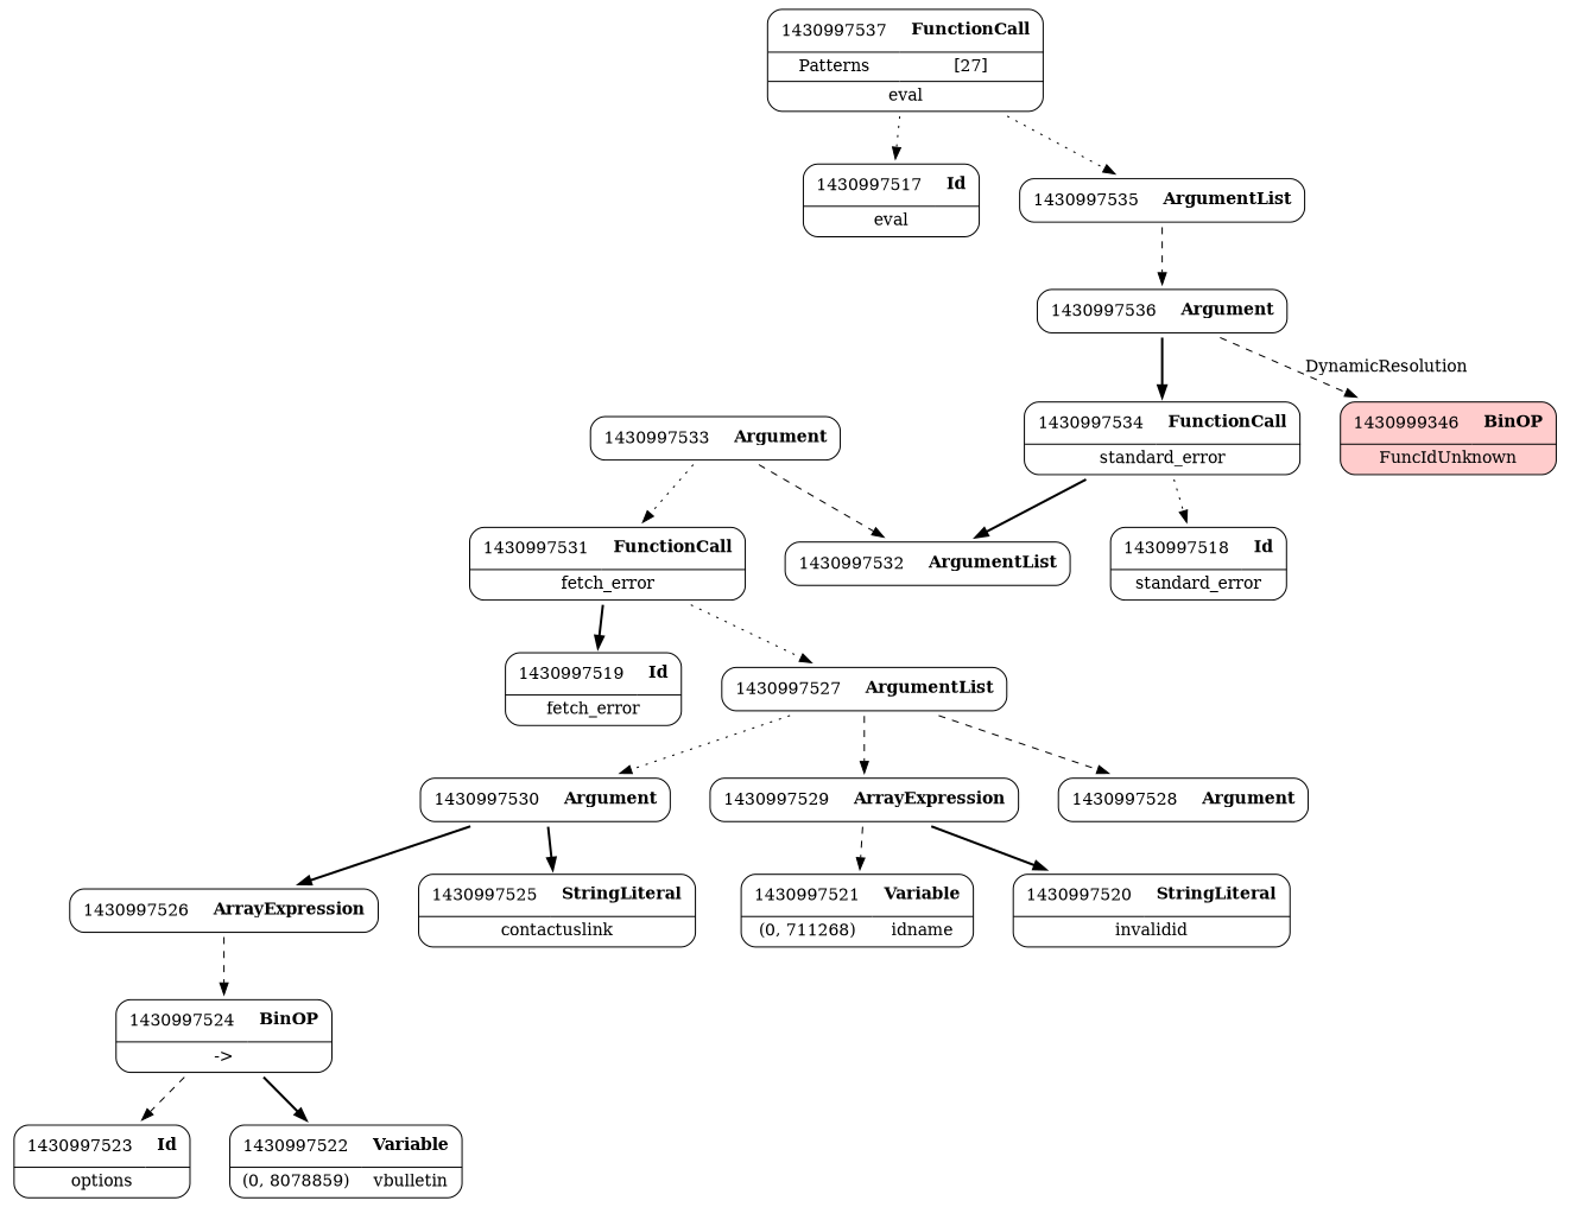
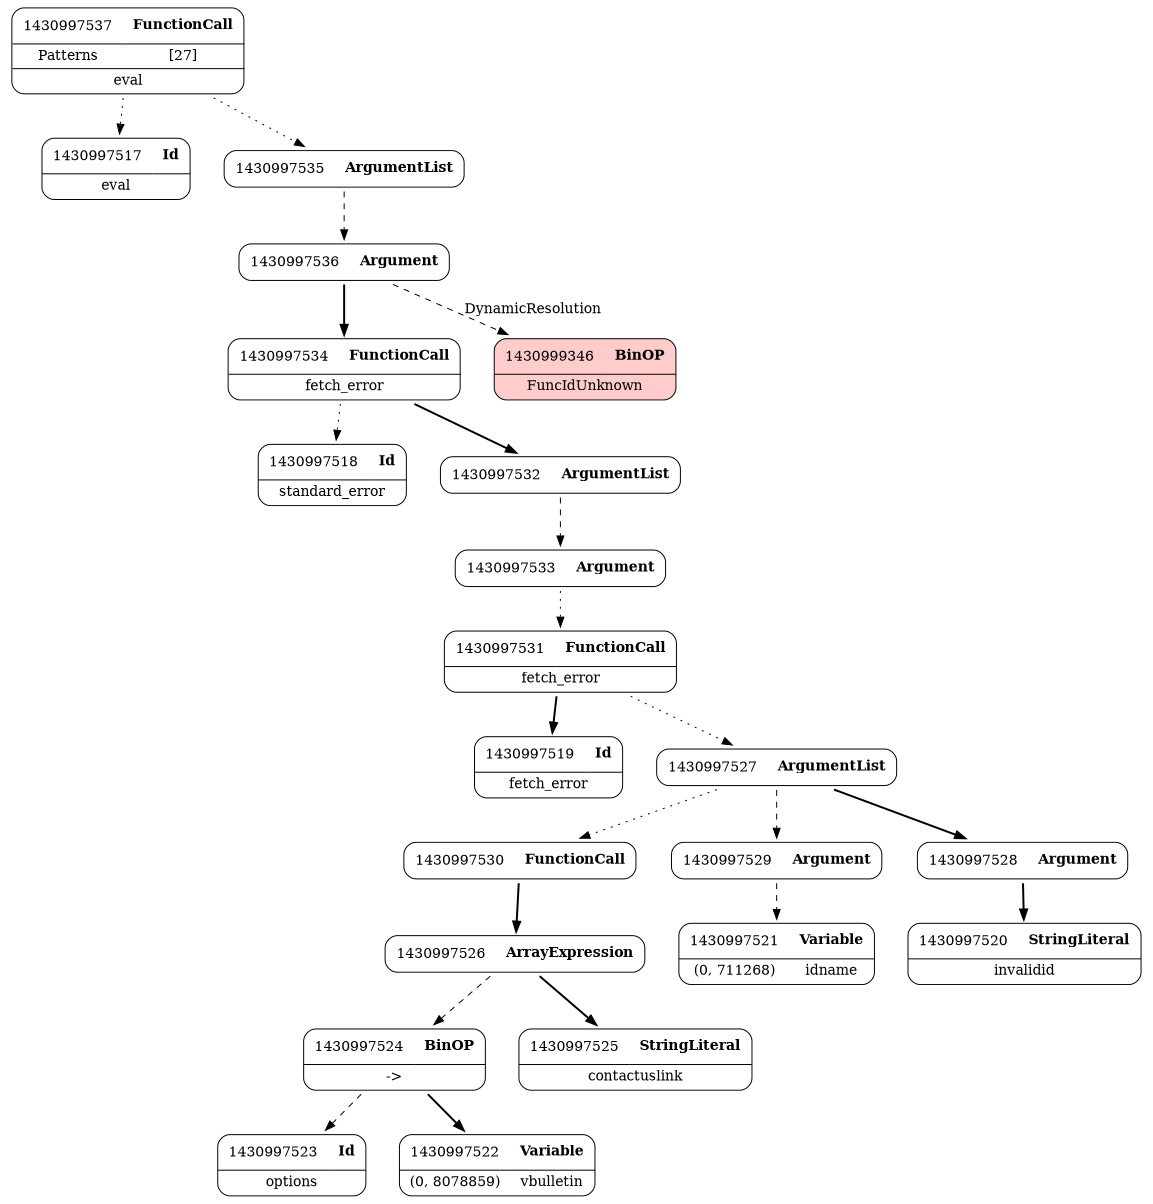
  digraph {
    node [shape=none]
    edge [style=bold weight=2]
    n1 [label=<<TABLE border='1' cellspacing='0' cellpadding='10' style='rounded' ><TR><TD border='0'>1430997519</TD><TD border='0'><B>Id</B></TD></TR><HR/><TR><TD border='0' cellpadding='5' colspan='2'>fetch_error</TD></TR></TABLE>>]
    n2 [label=<<TABLE border='1' cellspacing='0' cellpadding='10' style='rounded' ><TR><TD border='0'>1430997518</TD><TD border='0'><B>Id</B></TD></TR><HR/><TR><TD border='0' cellpadding='5' colspan='2'>standard_error</TD></TR></TABLE>>]
    n3 [label=<<TABLE border='1' cellspacing='0' cellpadding='10' style='rounded' ><TR><TD border='0'>1430997517</TD><TD border='0'><B>Id</B></TD></TR><HR/><TR><TD border='0' cellpadding='5' colspan='2'>eval</TD></TR></TABLE>>]
    n4 [label=<<TABLE border='1' cellspacing='0' cellpadding='10' style='rounded' ><TR><TD border='0'>1430997537</TD><TD border='0'><B>FunctionCall</B></TD></TR><HR/><TR><TD border='0' cellpadding='5'>Patterns</TD><TD border='0' cellpadding='5'>[27]</TD></TR><HR/><TR><TD border='0' cellpadding='5' colspan='2'>eval</TD></TR></TABLE>>]
    n5 [label=<<TABLE border='1' cellspacing='0' cellpadding='10' style='rounded' ><TR><TD border='0'>1430997535</TD><TD border='0'><B>ArgumentList</B></TD></TR></TABLE>>]
    n6 [label=<<TABLE border='1' cellspacing='0' cellpadding='10' style='rounded' ><TR><TD border='0'>1430997536</TD><TD border='0'><B>Argument</B></TD></TR></TABLE>>]
-   n7 [label=<<TABLE border='1' cellspacing='0' cellpadding='10' style='rounded' ><TR><TD border='0'>1430997534</TD><TD border='0'><B>FunctionCall</B></TD></TR><HR/><TR><TD border='0' cellpadding='5' colspan='2'>standard_error</TD></TR></TABLE>>]
+   n7 [label=<<TABLE border='1' cellspacing='0' cellpadding='10' style='rounded' ><TR><TD border='0'>1430997534</TD><TD border='0'><B>FunctionCall</B></TD></TR><HR/><TR><TD border='0' cellpadding='5' colspan='2'>fetch_error</TD></TR></TABLE>>]
    n8 [label=<<TABLE border='1' cellspacing='0' cellpadding='10' style='rounded' bgcolor='#FFCCCC' ><TR><TD border='0'>1430999346</TD><TD border='0'><B>BinOP</B></TD></TR><HR/><TR><TD border='0' cellpadding='5' colspan='2'>FuncIdUnknown</TD></TR></TABLE>>]
    n9 [label=<<TABLE border='1' cellspacing='0' cellpadding='10' style='rounded' ><TR><TD border='0'>1430997532</TD><TD border='0'><B>ArgumentList</B></TD></TR></TABLE>>]
    n10 [label=<<TABLE border='1' cellspacing='0' cellpadding='10' style='rounded' ><TR><TD border='0'>1430997533</TD><TD border='0'><B>Argument</B></TD></TR></TABLE>>]
    n11 [label=<<TABLE border='1' cellspacing='0' cellpadding='10' style='rounded' ><TR><TD border='0'>1430997531</TD><TD border='0'><B>FunctionCall</B></TD></TR><HR/><TR><TD border='0' cellpadding='5' colspan='2'>fetch_error</TD></TR></TABLE>>]
    n12 [label=<<TABLE border='1' cellspacing='0' cellpadding='10' style='rounded' ><TR><TD border='0'>1430997527</TD><TD border='0'><B>ArgumentList</B></TD></TR></TABLE>>]
-   n13 [label=<<TABLE border='1' cellspacing='0' cellpadding='10' style='rounded' ><TR><TD border='0'>1430997530</TD><TD border='0'><B>Argument</B></TD></TR></TABLE>>]
-   n14 [label=<<TABLE border='1' cellspacing='0' cellpadding='10' style='rounded' ><TR><TD border='0'>1430997529</TD><TD border='0'><B>ArrayExpression</B></TD></TR></TABLE>>]
+   n13 [label=<<TABLE border='1' cellspacing='0' cellpadding='10' style='rounded' ><TR><TD border='0'>1430997530</TD><TD border='0'><B>FunctionCall</B></TD></TR></TABLE>>]
+   n14 [label=<<TABLE border='1' cellspacing='0' cellpadding='10' style='rounded' ><TR><TD border='0'>1430997529</TD><TD border='0'><B>Argument</B></TD></TR></TABLE>>]
    n15 [label=<<TABLE border='1' cellspacing='0' cellpadding='10' style='rounded' ><TR><TD border='0'>1430997528</TD><TD border='0'><B>Argument</B></TD></TR></TABLE>>]
    n16 [label=<<TABLE border='1' cellspacing='0' cellpadding='10' style='rounded' ><TR><TD border='0'>1430997526</TD><TD border='0'><B>ArrayExpression</B></TD></TR></TABLE>>]
    n17 [label=<<TABLE border='1' cellspacing='0' cellpadding='10' style='rounded' ><TR><TD border='0'>1430997521</TD><TD border='0'><B>Variable</B></TD></TR><HR/><TR><TD border='0' cellpadding='5'>(0, 711268)</TD><TD border='0' cellpadding='5'>idname</TD></TR></TABLE>>]
    n18 [label=<<TABLE border='1' cellspacing='0' cellpadding='10' style='rounded' ><TR><TD border='0'>1430997520</TD><TD border='0'><B>StringLiteral</B></TD></TR><HR/><TR><TD border='0' cellpadding='5' colspan='2'>invalidid</TD></TR></TABLE>>]
    n19 [label=<<TABLE border='1' cellspacing='0' cellpadding='10' style='rounded' ><TR><TD border='0'>1430997524</TD><TD border='0'><B>BinOP</B></TD></TR><HR/><TR><TD border='0' cellpadding='5' colspan='2'>-&gt;</TD></TR></TABLE>>]
    n20 [label=<<TABLE border='1' cellspacing='0' cellpadding='10' style='rounded' ><TR><TD border='0'>1430997525</TD><TD border='0'><B>StringLiteral</B></TD></TR><HR/><TR><TD border='0' cellpadding='5' colspan='2'>contactuslink</TD></TR></TABLE>>]
    n21 [label=<<TABLE border='1' cellspacing='0' cellpadding='10' style='rounded' ><TR><TD border='0'>1430997523</TD><TD border='0'><B>Id</B></TD></TR><HR/><TR><TD border='0' cellpadding='5' colspan='2'>options</TD></TR></TABLE>>]
    n22 [label=<<TABLE border='1' cellspacing='0' cellpadding='10' style='rounded' ><TR><TD border='0'>1430997522</TD><TD border='0'><B>Variable</B></TD></TR><HR/><TR><TD border='0' cellpadding='5'>(0, 8078859)</TD><TD border='0' cellpadding='5'>vbulletin</TD></TR></TABLE>>]
    n4 -> n3 [style=dotted]
    n4 -> n5 [style=dotted]
    n5 -> n6 [style=dashed]
    n6 -> n7
    n6 -> n8 [label=DynamicResolution style=dashed weight=""]
    n7 -> n2 [style=dotted]
    n7 -> n9
-   n10 -> n9 [style=dashed]
+   n9 -> n10 [style=dashed]
    n10 -> n11 [style=dotted]
    n11 -> n1
    n11 -> n12 [style=dotted]
    n12 -> n13 [style=dotted]
    n12 -> n14 [style=dashed]
-   n12 -> n15 [style=dashed]
+   n12 -> n15
    n13 -> n16
    n14 -> n17 [style=dashed]
-   n14 -> n18
+   n15 -> n18
    n16 -> n19 [style=dashed]
-   n13 -> n20
+   n16 -> n20
    n19 -> n21 [style=dashed]
    n19 -> n22
  }
